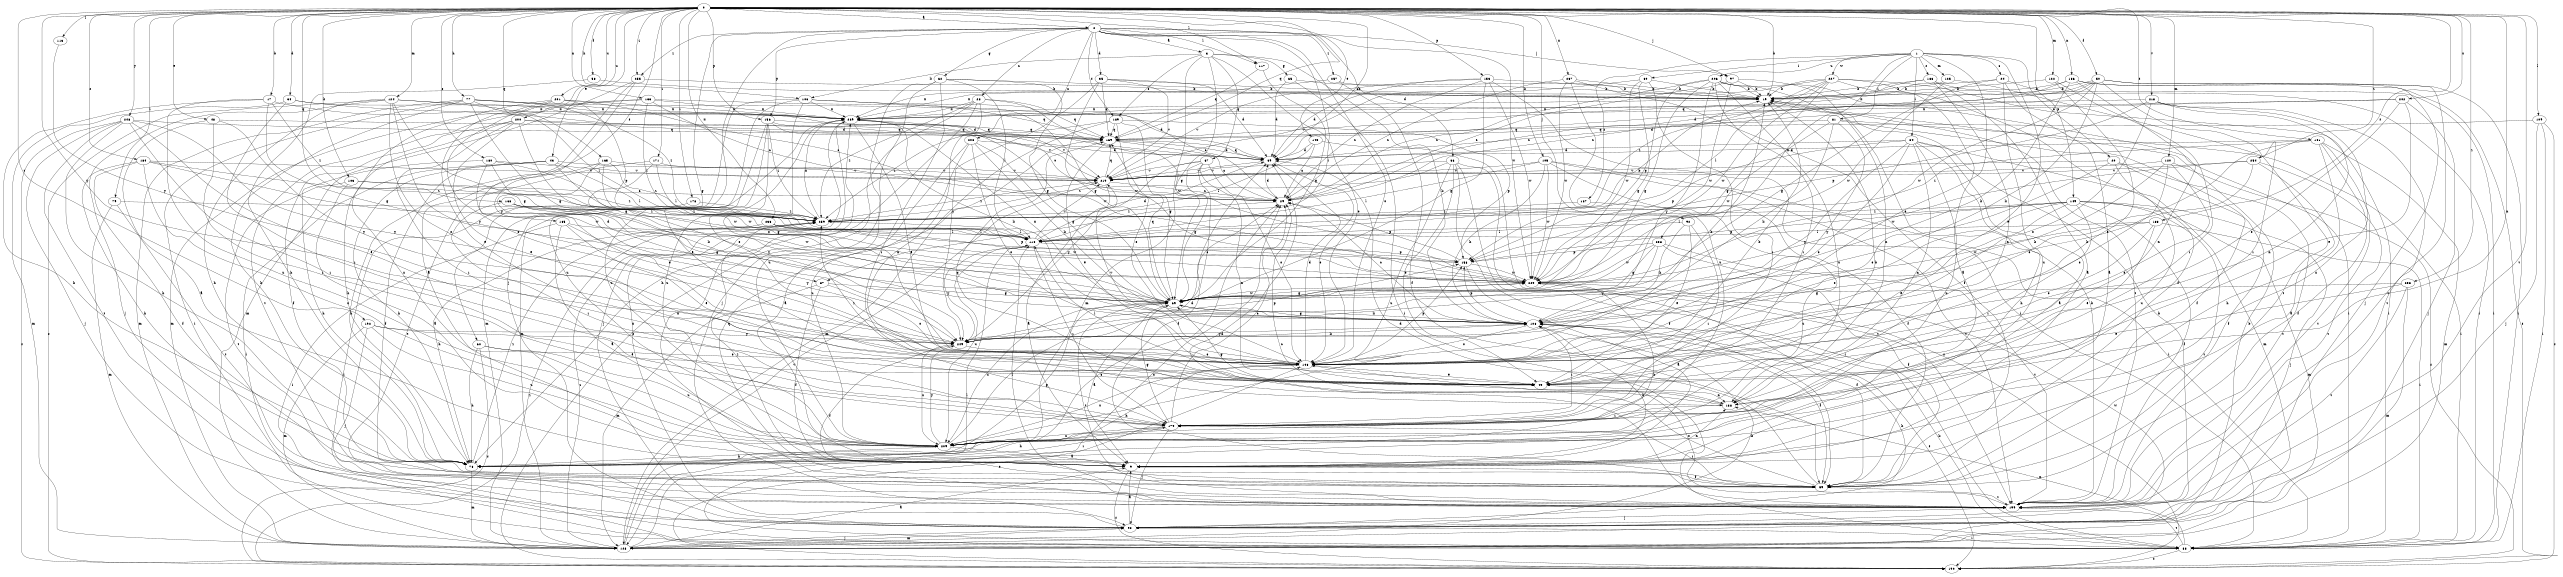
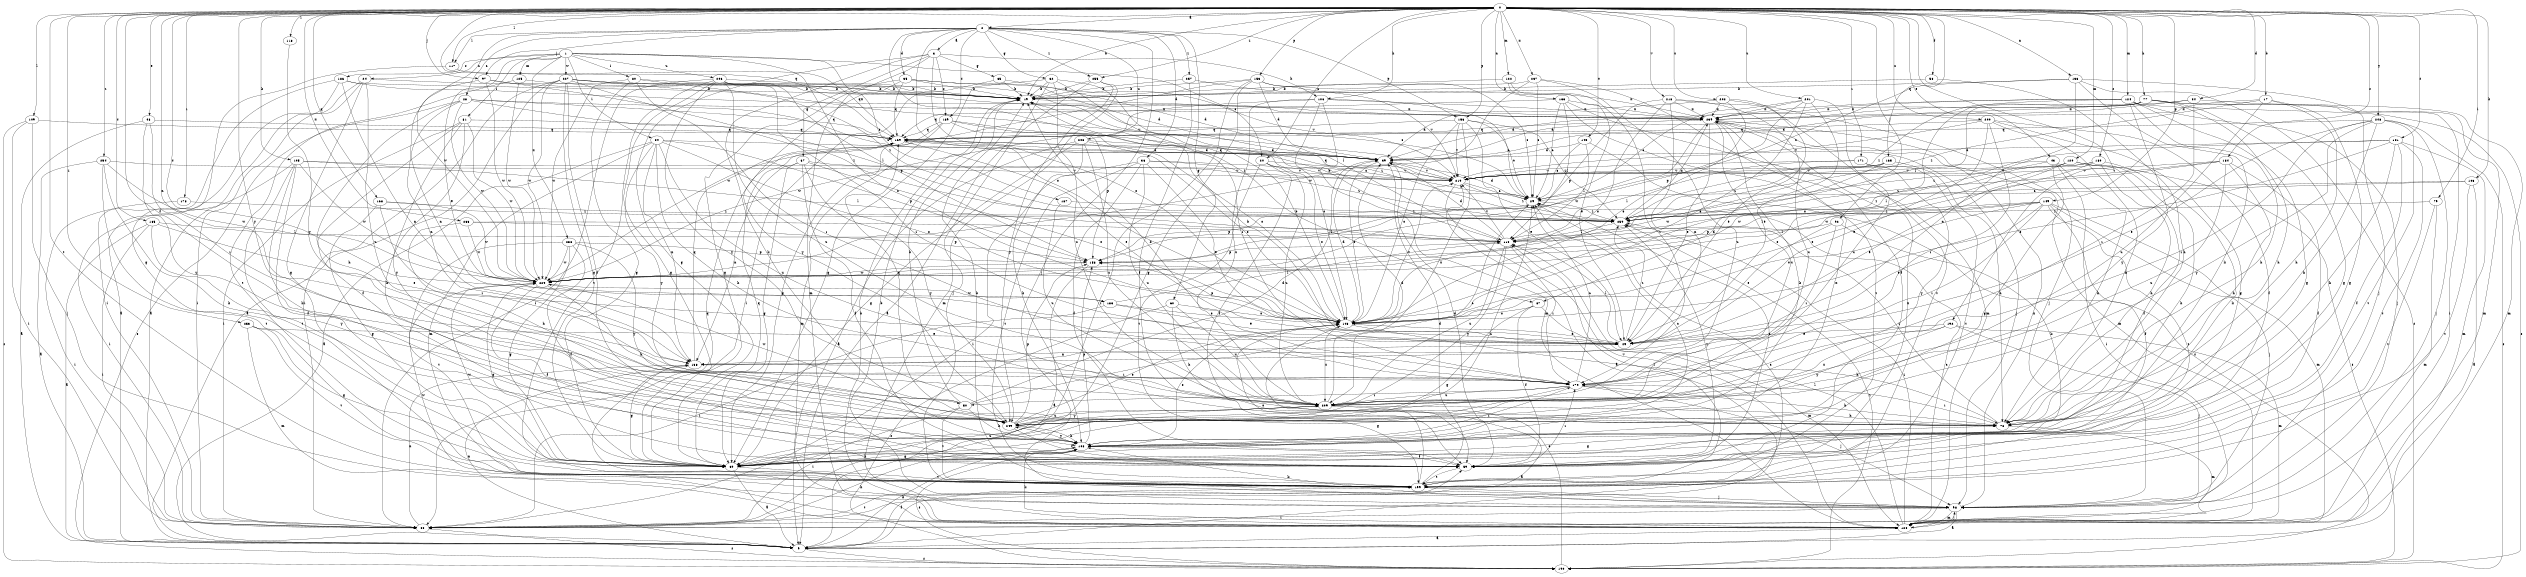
  strict digraph {
    0
    2
    17
    19
    20
    34
    43
    48
    50
    58
    77
    79
    92
    97
    103
    105
    106
    109
    113
    117
    120
    122
    124
    133
    136
    138
    143
    149
    153
    156
    165
    168
    169
    171
    178
    180
    181
    183
    184
    185
    192
    199
    200
    201
    202
    218
    233
    237
    248
    249
    253
    254
    255
    148
    3
    28
    35
    36
    60
    62
    87
    98
    189
    208
    229
    257
    69
    78
    209
    239
    259
    59
    219
    128
    39
    179
    88
    118
    9
    108
    29
    49
    190
    158
    1
    24
    80
    81
    84
    125
    186
    187
    206
    227
    238
    65
    67
    0 -> 2 [label=a]
    0 -> 17 [label=b]
    0 -> 19 [label=b]
-   0 -> 39 [label=c]
+   0 -> 20 [label=c]
    0 -> 34 [label=d]
    0 -> 43 [label=e]
    0 -> 48 [label=e]
    0 -> 50 [label=f]
    0 -> 58 [label=f]
    0 -> 77 [label=h]
    0 -> 79 [label=i]
    0 -> 92 [label=j]
    0 -> 97 [label=j]
    0 -> 103 [label=k]
    0 -> 105 [label=k]
    0 -> 106 [label=k]
    0 -> 109 [label=l]
    0 -> 113 [label=l]
    0 -> 117 [label=l]
    0 -> 120 [label=m]
    0 -> 122 [label=m]
    0 -> 124 [label=m]
    0 -> 133 [label=n]
    0 -> 136 [label=n]
    0 -> 138 [label=n]
    0 -> 143 [label=o]
    0 -> 149 [label=p]
    0 -> 153 [label=p]
    0 -> 156 [label=p]
    0 -> 165 [label=q]
    0 -> 168 [label=q]
    0 -> 169 [label=q]
    0 -> 171 [label=r]
    0 -> 178 [label=r]
    0 -> 180 [label=s]
    0 -> 181 [label=s]
    0 -> 183 [label=s]
    0 -> 184 [label=s]
    0 -> 185 [label=s]
    0 -> 192 [label=t]
    0 -> 199 [label=t]
    0 -> 200 [label=u]
    0 -> 201 [label=u]
    0 -> 202 [label=u]
    0 -> 218 [label=v]
    0 -> 233 [label=x]
    0 -> 237 [label=x]
    0 -> 248 [label=y]
    0 -> 249 [label=y]
    0 -> 253 [label=z]
    0 -> 254 [label=z]
    0 -> 255 [label=z]
    2 -> 97 [label=j]
    2 -> 117 [label=l]
    2 -> 156 [label=p]
    2 -> 255 [label=z]
    2 -> 148 [label=o]
    2 -> 3 [label=a]
    2 -> 28 [label=c]
    2 -> 35 [label=d]
    2 -> 36 [label=d]
    2 -> 60 [label=g]
    2 -> 62 [label=g]
    2 -> 87 [label=i]
    2 -> 98 [label=j]
    2 -> 189 [label=s]
    2 -> 208 [label=u]
    2 -> 229 [label=w]
    2 -> 257 [label=z]
    17 -> 69 [label=g]
    17 -> 78 [label=h]
    17 -> 209 [label=u]
    17 -> 239 [label=x]
    17 -> 259 [label=z]
    19 -> 239 [label=x]
    20 -> 199 [label=t]
    20 -> 148 [label=o]
    20 -> 209 [label=u]
    20 -> 59 [label=f]
    20 -> 219 [label=v]
    34 -> 239 [label=x]
    34 -> 128 [label=m]
    34 -> 39 [label=d]
    34 -> 179 [label=r]
    43 -> 69 [label=g]
    43 -> 78 [label=h]
    43 -> 59 [label=f]
    43 -> 219 [label=v]
    43 -> 88 [label=i]
    43 -> 118 [label=l]
    48 -> 169 [label=q]
    48 -> 249 [label=y]
    48 -> 179 [label=r]
    48 -> 9 [label=a]
    50 -> 19 [label=b]
    50 -> 169 [label=q]
    50 -> 199 [label=t]
    50 -> 229 [label=w]
    50 -> 39 [label=d]
-   50 -> 179 [label=r]
+   179 -> 50 [label=r]
    50 -> 88 [label=i]
    50 -> 108 [label=k]
    50 -> 29 [label=c]
    58 -> 19 [label=b]
    58 -> 78 [label=h]
    77 -> 69 [label=g]
    77 -> 78 [label=h]
    77 -> 239 [label=x]
    77 -> 259 [label=z]
    77 -> 128 [label=m]
    77 -> 39 [label=d]
    77 -> 88 [label=i]
    77 -> 118 [label=l]
    79 -> 199 [label=t]
    79 -> 259 [label=z]
    79 -> 128 [label=m]
    92 -> 179 [label=r]
    92 -> 118 [label=l]
    92 -> 108 [label=k]
    92 -> 49 [label=e]
    97 -> 19 [label=b]
    97 -> 138 [label=n]
    97 -> 229 [label=w]
    97 -> 29 [label=c]
    103 -> 199 [label=t]
    103 -> 259 [label=z]
    103 -> 9 [label=a]
    103 -> 29 [label=c]
    105 -> 199 [label=t]
    105 -> 229 [label=w]
    105 -> 59 [label=f]
    105 -> 219 [label=v]
    105 -> 88 [label=i]
    105 -> 118 [label=l]
    105 -> 108 [label=k]
    106 -> 148 [label=o]
    106 -> 229 [label=w]
    106 -> 209 [label=u]
    106 -> 239 [label=x]
    106 -> 128 [label=m]
    106 -> 29 [label=c]
    109 -> 169 [label=q]
    109 -> 98 [label=j]
    109 -> 88 [label=i]
    109 -> 190 [label=s]
    113 -> 249 [label=y]
    117 -> 169 [label=q]
    117 -> 69 [label=g]
    120 -> 148 [label=o]
    120 -> 219 [label=v]
    120 -> 108 [label=k]
    120 -> 49 [label=e]
    120 -> 190 [label=s]
    122 -> 19 [label=b]
    122 -> 179 [label=r]
    122 -> 49 [label=e]
    124 -> 249 [label=y]
    124 -> 148 [label=o]
    124 -> 98 [label=j]
    124 -> 69 [label=g]
    124 -> 78 [label=h]
    124 -> 239 [label=x]
    124 -> 39 [label=d]
    124 -> 190 [label=s]
    133 -> 169 [label=q]
    133 -> 199 [label=t]
    133 -> 239 [label=x]
    133 -> 128 [label=m]
    133 -> 118 [label=l]
    133 -> 29 [label=c]
    136 -> 19 [label=b]
    136 -> 138 [label=n]
    136 -> 98 [label=j]
    136 -> 108 [label=k]
    136 -> 29 [label=c]
    136 -> 190 [label=s]
    138 -> 169 [label=q]
    138 -> 69 [label=g]
    138 -> 179 [label=r]
    143 -> 39 [label=d]
    143 -> 118 [label=l]
    143 -> 29 [label=c]
    143 -> 190 [label=s]
    149 -> 199 [label=t]
    149 -> 148 [label=o]
    149 -> 98 [label=j]
    149 -> 259 [label=z]
    149 -> 59 [label=f]
    149 -> 128 [label=m]
    149 -> 179 [label=r]
    149 -> 118 [label=l]
    149 -> 49 [label=e]
    149 -> 158 [label=p]
    153 -> 19 [label=b]
    153 -> 229 [label=w]
    153 -> 69 [label=g]
    153 -> 219 [label=v]
    153 -> 39 [label=d]
    153 -> 88 [label=i]
    153 -> 29 [label=c]
    156 -> 169 [label=q]
    156 -> 148 [label=o]
    156 -> 209 [label=u]
    156 -> 259 [label=z]
    156 -> 219 [label=v]
    156 -> 29 [label=c]
    156 -> 49 [label=e]
    165 -> 87 [label=d]
    165 -> 229 [label=w]
    165 -> 78 [label=h]
    165 -> 259 [label=z]
    165 -> 219 [label=v]
    168 -> 229 [label=w]
    168 -> 69 [label=g]
    168 -> 259 [label=z]
    168 -> 179 [label=r]
    169 -> 39 [label=d]
    169 -> 29 [label=c]
    169 -> 49 [label=e]
    171 -> 199 [label=t]
    171 -> 249 [label=y]
    171 -> 219 [label=v]
    171 -> 118 [label=l]
    178 -> 259 [label=z]
    178 -> 88 [label=i]
    180 -> 148 [label=o]
    180 -> 229 [label=w]
    180 -> 78 [label=h]
    180 -> 219 [label=v]
    180 -> 108 [label=k]
    181 -> 199 [label=t]
    181 -> 148 [label=o]
    181 -> 78 [label=h]
    181 -> 259 [label=z]
    181 -> 59 [label=f]
    181 -> 128 [label=m]
    181 -> 39 [label=d]
    183 -> 148 [label=o]
-   183 -> 229 [label=w]
+   229 -> 183 [label=w]
    183 -> 88 [label=i]
    183 -> 118 [label=l]
    183 -> 49 [label=e]
    184 -> 229 [label=w]
    184 -> 78 [label=h]
    184 -> 209 [label=u]
    184 -> 259 [label=z]
    184 -> 59 [label=f]
    184 -> 219 [label=v]
    185 -> 249 [label=y]
    185 -> 88 [label=i]
    185 -> 118 [label=l]
    185 -> 9 [label=a]
    185 -> 49 [label=e]
    192 -> 249 [label=y]
    192 -> 98 [label=j]
    192 -> 209 [label=u]
    192 -> 128 [label=m]
    192 -> 49 [label=e]
    199 -> 19 [label=b]
    199 -> 169 [label=q]
    199 -> 148 [label=o]
    199 -> 98 [label=j]
    199 -> 239 [label=x]
    199 -> 39 [label=d]
    199 -> 118 [label=l]
    200 -> 169 [label=q]
    200 -> 69 [label=g]
    200 -> 78 [label=h]
    200 -> 59 [label=f]
    200 -> 219 [label=v]
    200 -> 179 [label=r]
    200 -> 49 [label=e]
    201 -> 148 [label=o]
    201 -> 209 [label=u]
    201 -> 239 [label=x]
    201 -> 29 [label=c]
    201 -> 49 [label=e]
    201 -> 158 [label=p]
    202 -> 148 [label=o]
    202 -> 98 [label=j]
    202 -> 239 [label=x]
    202 -> 39 [label=d]
    202 -> 49 [label=e]
    218 -> 138 [label=n]
    218 -> 199 [label=t]
    218 -> 148 [label=o]
    218 -> 209 [label=u]
    218 -> 239 [label=x]
    218 -> 158 [label=p]
    233 -> 229 [label=w]
    233 -> 78 [label=h]
    233 -> 118 [label=l]
    233 -> 158 [label=p]
    237 -> 19 [label=b]
    237 -> 229 [label=w]
    237 -> 209 [label=u]
    237 -> 59 [label=f]
    237 -> 29 [label=c]
    248 -> 169 [label=q]
    248 -> 199 [label=t]
    248 -> 249 [label=y]
    248 -> 98 [label=j]
    248 -> 78 [label=h]
    248 -> 179 [label=r]
    248 -> 49 [label=e]
    248 -> 190 [label=s]
    249 -> 148 [label=o]
    249 -> 209 [label=u]
    249 -> 59 [label=f]
    249 -> 108 [label=k]
    249 -> 158 [label=p]
    253 -> 199 [label=t]
    253 -> 69 [label=g]
    253 -> 128 [label=m]
    253 -> 49 [label=e]
    254 -> 199 [label=t]
    254 -> 229 [label=w]
    254 -> 219 [label=v]
    254 -> 9 [label=a]
    254 -> 108 [label=k]
    255 -> 19 [label=b]
    255 -> 249 [label=y]
    255 -> 128 [label=m]
    255 -> 9 [label=a]
    148 -> 19 [label=b]
    148 -> 78 [label=h]
    148 -> 209 [label=u]
    148 -> 219 [label=v]
    148 -> 39 [label=d]
    148 -> 49 [label=e]
    148 -> 158 [label=p]
    3 -> 106 [label=k]
    3 -> 148 [label=o]
    3 -> 189 [label=s]
    3 -> 69 [label=g]
    3 -> 128 [label=m]
    3 -> 108 [label=k]
    3 -> 65 [label=g]
    3 -> 67 [label=g]
    28 -> 138 [label=n]
    28 -> 169 [label=q]
    28 -> 229 [label=w]
    28 -> 78 [label=h]
    28 -> 239 [label=x]
    28 -> 259 [label=z]
    28 -> 190 [label=s]
    35 -> 19 [label=b]
    35 -> 169 [label=q]
    35 -> 249 [label=y]
    35 -> 69 [label=g]
    35 -> 219 [label=v]
    35 -> 39 [label=d]
    36 -> 199 [label=t]
    36 -> 209 [label=u]
    36 -> 259 [label=z]
    36 -> 59 [label=f]
    36 -> 219 [label=v]
    36 -> 88 [label=i]
    36 -> 49 [label=e]
    60 -> 148 [label=o]
    60 -> 78 [label=h]
    60 -> 209 [label=u]
    60 -> 190 [label=s]
    62 -> 19 [label=b]
    62 -> 98 [label=j]
    62 -> 69 [label=g]
    62 -> 209 [label=u]
    62 -> 179 [label=r]
    62 -> 118 [label=l]
    87 -> 148 [label=o]
    87 -> 69 [label=g]
    87 -> 59 [label=f]
    87 -> 128 [label=m]
    98 -> 19 [label=b]
    98 -> 229 [label=w]
    98 -> 239 [label=x]
    98 -> 128 [label=m]
    98 -> 88 [label=i]
    98 -> 9 [label=a]
    98 -> 108 [label=k]
    189 -> 169 [label=q]
    189 -> 148 [label=o]
    189 -> 69 [label=g]
    189 -> 259 [label=z]
    189 -> 128 [label=m]
    189 -> 158 [label=p]
    208 -> 148 [label=o]
    208 -> 69 [label=g]
    208 -> 209 [label=u]
    208 -> 39 [label=d]
    208 -> 9 [label=a]
    208 -> 108 [label=k]
    229 -> 69 [label=g]
    229 -> 78 [label=h]
    229 -> 59 [label=f]
    257 -> 19 [label=b]
    257 -> 239 [label=x]
    257 -> 59 [label=f]
    69 -> 169 [label=q]
    69 -> 199 [label=t]
    69 -> 229 [label=w]
    69 -> 209 [label=u]
    69 -> 9 [label=a]
    69 -> 108 [label=k]
    69 -> 29 [label=c]
    78 -> 69 [label=g]
    78 -> 259 [label=z]
    78 -> 128 [label=m]
    78 -> 179 [label=r]
    209 -> 249 [label=y]
    209 -> 78 [label=h]
    209 -> 39 [label=d]
    209 -> 9 [label=a]
    239 -> 169 [label=q]
    239 -> 98 [label=j]
    239 -> 229 [label=w]
    239 -> 209 [label=u]
    239 -> 128 [label=m]
    239 -> 108 [label=k]
    239 -> 49 [label=e]
    259 -> 239 [label=x]
    259 -> 118 [label=l]
    59 -> 199 [label=t]
    59 -> 259 [label=z]
    59 -> 39 [label=d]
    59 -> 179 [label=r]
    59 -> 29 [label=c]
    219 -> 169 [label=q]
    219 -> 259 [label=z]
    219 -> 9 [label=a]
    219 -> 29 [label=c]
    128 -> 19 [label=b]
    128 -> 98 [label=j]
    128 -> 259 [label=z]
    128 -> 219 [label=v]
    128 -> 118 [label=l]
    128 -> 9 [label=a]
    128 -> 108 [label=k]
    128 -> 29 [label=c]
    39 -> 169 [label=q]
    39 -> 148 [label=o]
    39 -> 219 [label=v]
    179 -> 19 [label=b]
    179 -> 98 [label=j]
    179 -> 69 [label=g]
    179 -> 78 [label=h]
    179 -> 209 [label=u]
    179 -> 29 [label=c]
    88 -> 138 [label=n]
    88 -> 199 [label=t]
    88 -> 108 [label=k]
    88 -> 29 [label=c]
    88 -> 190 [label=s]
    118 -> 19 [label=b]
    118 -> 249 [label=y]
    118 -> 209 [label=u]
    118 -> 219 [label=v]
    118 -> 39 [label=d]
    118 -> 179 [label=r]
    118 -> 158 [label=p]
    9 -> 138 [label=n]
    9 -> 59 [label=f]
    9 -> 108 [label=k]
    9 -> 190 [label=s]
    108 -> 249 [label=y]
    108 -> 148 [label=o]
    108 -> 69 [label=g]
    108 -> 239 [label=x]
    108 -> 59 [label=f]
    108 -> 179 [label=r]
    108 -> 29 [label=c]
    108 -> 190 [label=s]
    108 -> 158 [label=p]
    29 -> 259 [label=z]
    29 -> 39 [label=d]
-   158 -> 29 [label=p]
+   29 -> 158 [label=p]
    49 -> 19 [label=b]
    49 -> 138 [label=n]
    49 -> 259 [label=z]
    49 -> 118 [label=l]
    190 -> 148 [label=o]
    190 -> 259 [label=z]
    158 -> 229 [label=w]
    158 -> 9 [label=a]
    1 -> 20 [label=c]
    1 -> 148 [label=o]
    1 -> 49 [label=e]
    1 -> 24 [label=c]
    1 -> 80 [label=i]
    1 -> 81 [label=i]
    1 -> 84 [label=i]
    1 -> 125 [label=m]
    1 -> 186 [label=s]
    1 -> 187 [label=s]
    1 -> 206 [label=u]
    1 -> 227 [label=w]
    1 -> 238 [label=x]
    24 -> 19 [label=b]
    24 -> 69 [label=g]
    24 -> 209 [label=u]
    24 -> 88 [label=i]
    24 -> 9 [label=a]
    80 -> 19 [label=b]
    80 -> 229 [label=w]
    80 -> 69 [label=g]
    80 -> 219 [label=v]
    80 -> 179 [label=r]
    81 -> 169 [label=q]
    81 -> 249 [label=y]
    81 -> 229 [label=w]
    81 -> 59 [label=f]
    81 -> 88 [label=i]
    81 -> 108 [label=k]
    84 -> 138 [label=n]
    84 -> 249 [label=y]
    84 -> 148 [label=o]
    84 -> 78 [label=h]
    84 -> 209 [label=u]
    84 -> 128 [label=m]
    84 -> 39 [label=d]
    84 -> 9 [label=a]
    84 -> 158 [label=p]
    125 -> 19 [label=b]
    125 -> 199 [label=t]
    125 -> 229 [label=w]
    186 -> 19 [label=b]
    186 -> 138 [label=n]
    186 -> 239 [label=x]
    186 -> 88 [label=i]
    186 -> 9 [label=a]
    187 -> 209 [label=u]
    187 -> 259 [label=z]
    206 -> 19 [label=b]
    206 -> 199 [label=t]
    206 -> 249 [label=y]
    206 -> 69 [label=g]
    206 -> 209 [label=u]
    206 -> 179 [label=r]
    206 -> 88 [label=i]
    206 -> 29 [label=c]
    206 -> 158 [label=p]
    227 -> 19 [label=b]
    227 -> 229 [label=w]
    227 -> 69 [label=g]
    227 -> 239 [label=x]
    227 -> 259 [label=z]
    227 -> 59 [label=f]
    227 -> 88 [label=i]
    227 -> 118 [label=l]
    227 -> 9 [label=a]
    238 -> 199 [label=t]
    238 -> 249 [label=y]
    238 -> 229 [label=w]
    238 -> 69 [label=g]
    238 -> 59 [label=f]
    238 -> 158 [label=p]
    65 -> 19 [label=b]
    65 -> 39 [label=d]
    65 -> 88 [label=i]
    67 -> 138 [label=n]
    67 -> 249 [label=y]
    67 -> 148 [label=o]
    67 -> 69 [label=g]
    67 -> 59 [label=f]
    67 -> 219 [label=v]
  }
